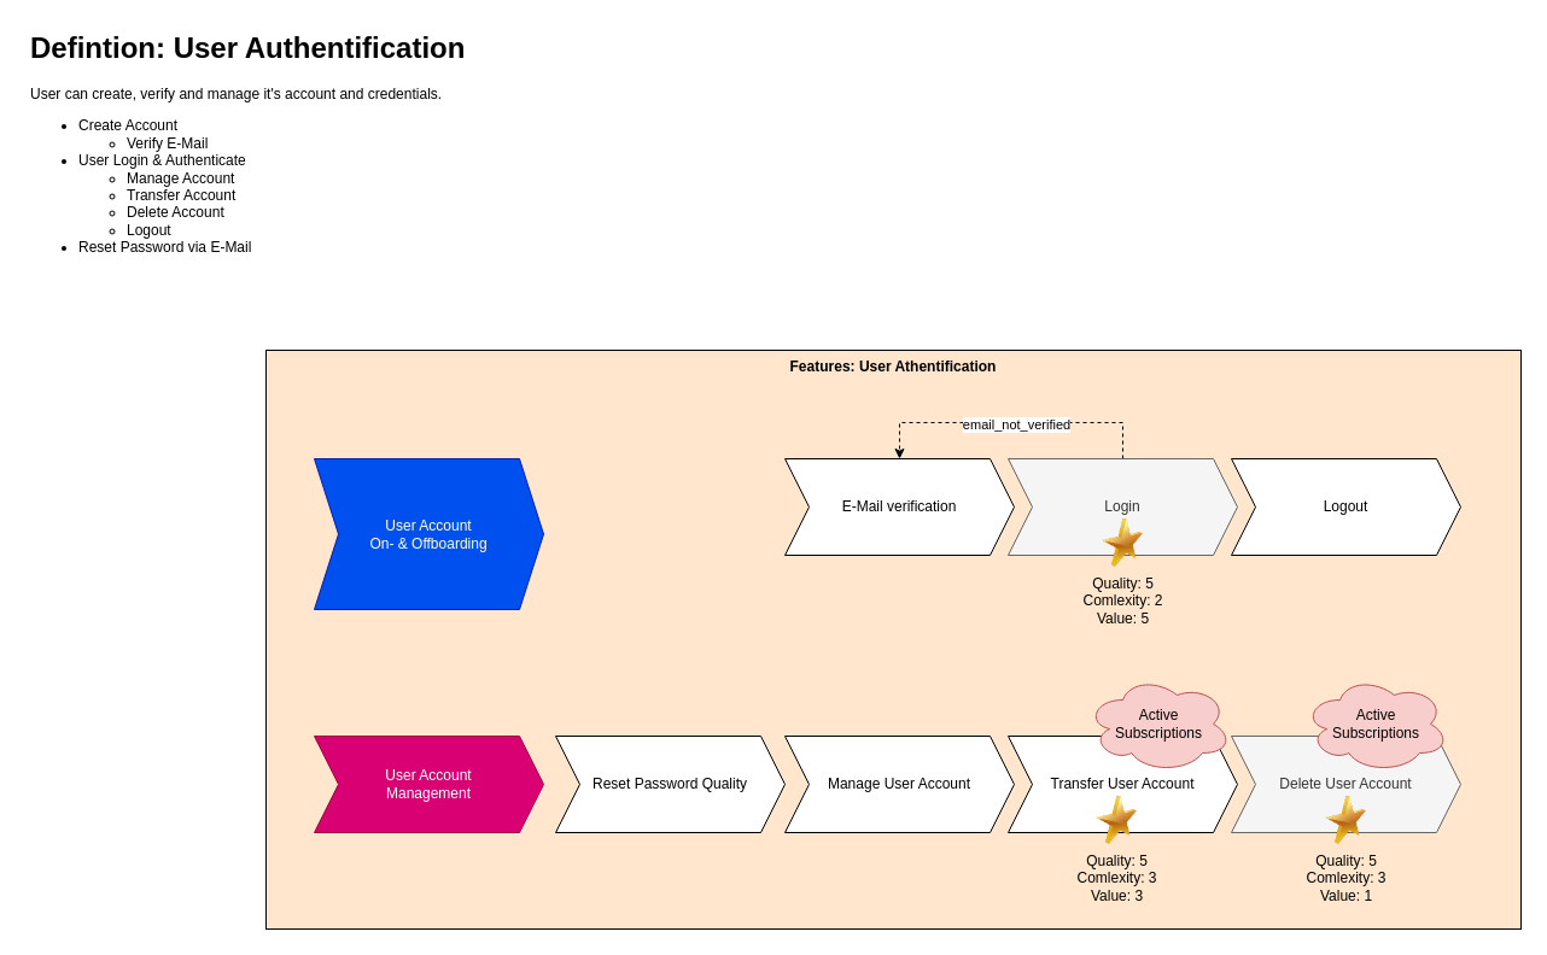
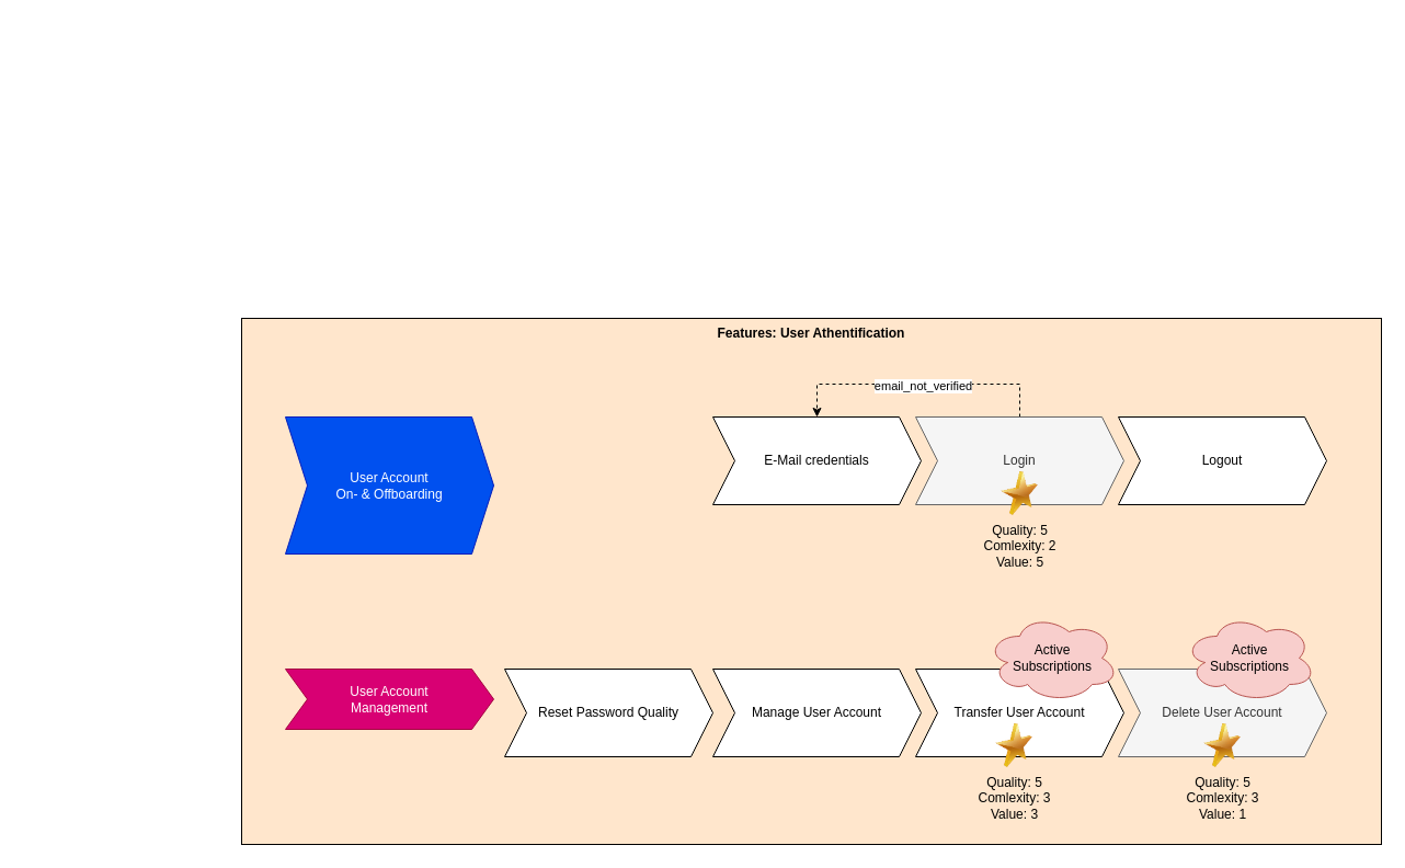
  <mxCell id="0" />
  <mxCell id="1" parent="0" />
  <mxCell id="2" value="Features: User Athentification" style="rounded=0;whiteSpace=wrap;html=1;verticalAlign=top;fontStyle=1;fillColor=#ffe6cc;" vertex="1" parent="1"><mxGeometry x="220" y="290" width="1040" height="480" as="geometry" /></mxCell>
- <mxCell id="3" value="E-Mail verification" style="shape=step;perimeter=stepPerimeter;whiteSpace=wrap;html=1;fixedSize=1;" parent="1" vertex="1"><mxGeometry x="650" y="380" width="190" height="80" as="geometry" /></mxCell>
+ <mxCell id="3" value="E-Mail credentials" style="shape=step;perimeter=stepPerimeter;whiteSpace=wrap;html=1;fixedSize=1;" parent="1" vertex="1"><mxGeometry x="650" y="380" width="190" height="80" as="geometry" /></mxCell>
  <mxCell id="4" style="edgeStyle=orthogonalEdgeStyle;rounded=0;orthogonalLoop=1;jettySize=auto;html=1;entryX=0.5;entryY=0;entryDx=0;entryDy=0;dashed=1;" edge="1" parent="1" source="6" target="3"><mxGeometry relative="1" as="geometry"><Array as="points"><mxPoint x="930" y="350" /><mxPoint x="745" y="350" /></Array></mxGeometry></mxCell>
  <mxCell id="5" value="email_not_verified" style="edgeLabel;html=1;align=center;verticalAlign=middle;resizable=0;points=[];" vertex="1" connectable="0" parent="4"><mxGeometry x="-0.119" y="1" relative="1" as="geometry"><mxPoint x="-11" as="offset" /></mxGeometry></mxCell>
  <mxCell id="6" value="Login" style="shape=step;perimeter=stepPerimeter;whiteSpace=wrap;html=1;fixedSize=1;fillColor=#f5f5f5;fontColor=#333333;strokeColor=#666666;" parent="1" vertex="1"><mxGeometry x="835" y="380" width="190" height="80" as="geometry" /></mxCell>
  <mxCell id="7" value="User Account&lt;br&gt;On- &amp;amp; Offboarding" style="shape=step;perimeter=stepPerimeter;whiteSpace=wrap;html=1;fixedSize=1;fillColor=#0050ef;strokeColor=#001DBC;fontColor=#ffffff;" parent="1" vertex="1"><mxGeometry x="260" y="380" width="190" height="125" as="geometry" /></mxCell>
  <mxCell id="8" value="Logout" style="shape=step;perimeter=stepPerimeter;whiteSpace=wrap;html=1;fixedSize=1;" parent="1" vertex="1"><mxGeometry x="1020" y="380" width="190" height="80" as="geometry" /></mxCell>
  <mxCell id="9" value="Reset Password Quality" style="shape=step;perimeter=stepPerimeter;whiteSpace=wrap;html=1;fixedSize=1;" parent="1" vertex="1"><mxGeometry x="460" y="610" width="190" height="80" as="geometry" /></mxCell>
  <mxCell id="10" value="Manage User Account" style="shape=step;perimeter=stepPerimeter;whiteSpace=wrap;html=1;fixedSize=1;" parent="1" vertex="1"><mxGeometry x="650" y="610" width="190" height="80" as="geometry" /></mxCell>
  <mxCell id="11" value="Transfer User Account" style="shape=step;perimeter=stepPerimeter;whiteSpace=wrap;html=1;fixedSize=1;" parent="1" vertex="1"><mxGeometry x="835" y="610" width="190" height="80" as="geometry" /></mxCell>
  <mxCell id="12" value="Delete User Account" style="shape=step;perimeter=stepPerimeter;whiteSpace=wrap;html=1;fixedSize=1;fillColor=#f5f5f5;strokeColor=#666666;fontColor=#333333;" parent="1" vertex="1"><mxGeometry x="1020" y="610" width="190" height="80" as="geometry" /></mxCell>
- <mxCell id="13" value="User Account&lt;br&gt;Management" style="shape=step;perimeter=stepPerimeter;whiteSpace=wrap;html=1;fixedSize=1;fillColor=#d80073;strokeColor=#A50040;fontColor=#ffffff;" parent="1" vertex="1"><mxGeometry x="260" y="610" width="190" height="80" as="geometry" /></mxCell>
- <mxCell id="14" value="&lt;h1&gt;Defintion: User Authentification&lt;/h1&gt;&lt;span style=&quot;background-color: initial;&quot;&gt;User can create, verify and manage it's account and credentials.&lt;/span&gt;&lt;u&gt;&lt;br&gt;&lt;/u&gt;&lt;p&gt;&lt;/p&gt;&lt;ul&gt;&lt;li&gt;Create Account&lt;/li&gt;&lt;ul&gt;&lt;li&gt;Verify E-Mail&lt;/li&gt;&lt;/ul&gt;&lt;li&gt;User Login &amp;amp; Authenticate&lt;/li&gt;&lt;ul&gt;&lt;li&gt;Manage Account&lt;/li&gt;&lt;li&gt;Transfer Account&lt;/li&gt;&lt;li&gt;Delete Account&lt;/li&gt;&lt;li&gt;Logout&lt;br&gt;&lt;/li&gt;&lt;/ul&gt;&lt;li&gt;Reset Password via E-Mail&lt;/li&gt;&lt;/ul&gt;&lt;p&gt;&lt;/p&gt;" style="text;html=1;strokeColor=none;fillColor=none;spacing=5;spacingTop=-20;whiteSpace=wrap;overflow=hidden;rounded=0;" parent="1" vertex="1"><mxGeometry x="20" y="20" width="400" height="250" as="geometry" /></mxCell>
+ <mxCell id="13" value="User Account&lt;br&gt;Management" style="shape=step;perimeter=stepPerimeter;whiteSpace=wrap;html=1;fixedSize=1;fillColor=#d80073;strokeColor=#A50040;fontColor=#ffffff;" parent="1" vertex="1"><mxGeometry x="260" y="610" width="190" height="55" as="geometry" /></mxCell>
  <mxCell id="15" value="Quality: 5&lt;br&gt;Comlexity: 3&lt;br&gt;Value: 1" style="image;html=1;image=img/lib/clip_art/general/Star_128x128.png;labelBackgroundColor=none;" vertex="1" parent="1"><mxGeometry x="1090" y="660" width="50" height="40" as="geometry" /></mxCell>
  <mxCell id="16" value="Quality: 5&lt;br&gt;Comlexity: 2&lt;br&gt;Value: 5" style="image;html=1;image=img/lib/clip_art/general/Star_128x128.png;labelBackgroundColor=none;" vertex="1" parent="1"><mxGeometry x="905" y="430" width="50" height="40" as="geometry" /></mxCell>
  <mxCell id="17" value="Quality: 5&lt;br&gt;Comlexity: 3&lt;br&gt;Value: 3" style="image;html=1;image=img/lib/clip_art/general/Star_128x128.png;labelBackgroundColor=none;" vertex="1" parent="1"><mxGeometry x="900" y="660" width="50" height="40" as="geometry" /></mxCell>
  <mxCell id="18" value="Active &lt;br&gt;Subscriptions" style="ellipse;shape=cloud;whiteSpace=wrap;html=1;fillColor=#f8cecc;strokeColor=#b85450;" vertex="1" parent="1"><mxGeometry x="900" y="560" width="120" height="80" as="geometry" /></mxCell>
  <mxCell id="19" value="Active &lt;br&gt;Subscriptions" style="ellipse;shape=cloud;whiteSpace=wrap;html=1;fillColor=#f8cecc;strokeColor=#b85450;" vertex="1" parent="1"><mxGeometry x="1080" y="560" width="120" height="80" as="geometry" /></mxCell>
